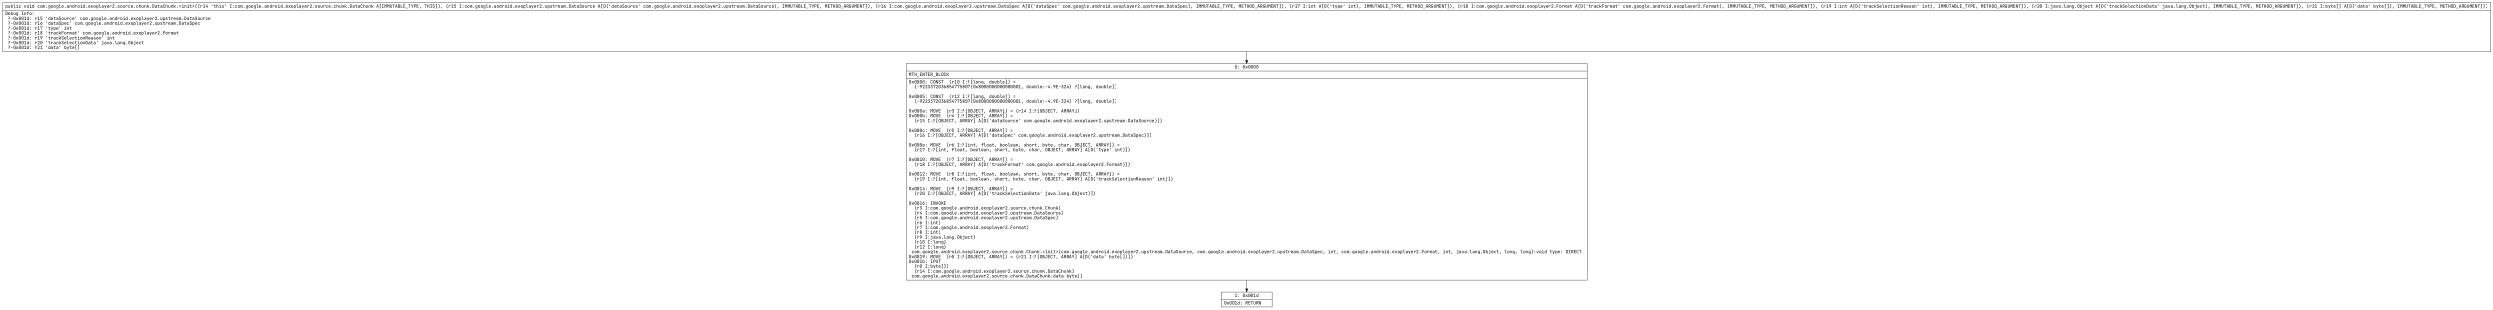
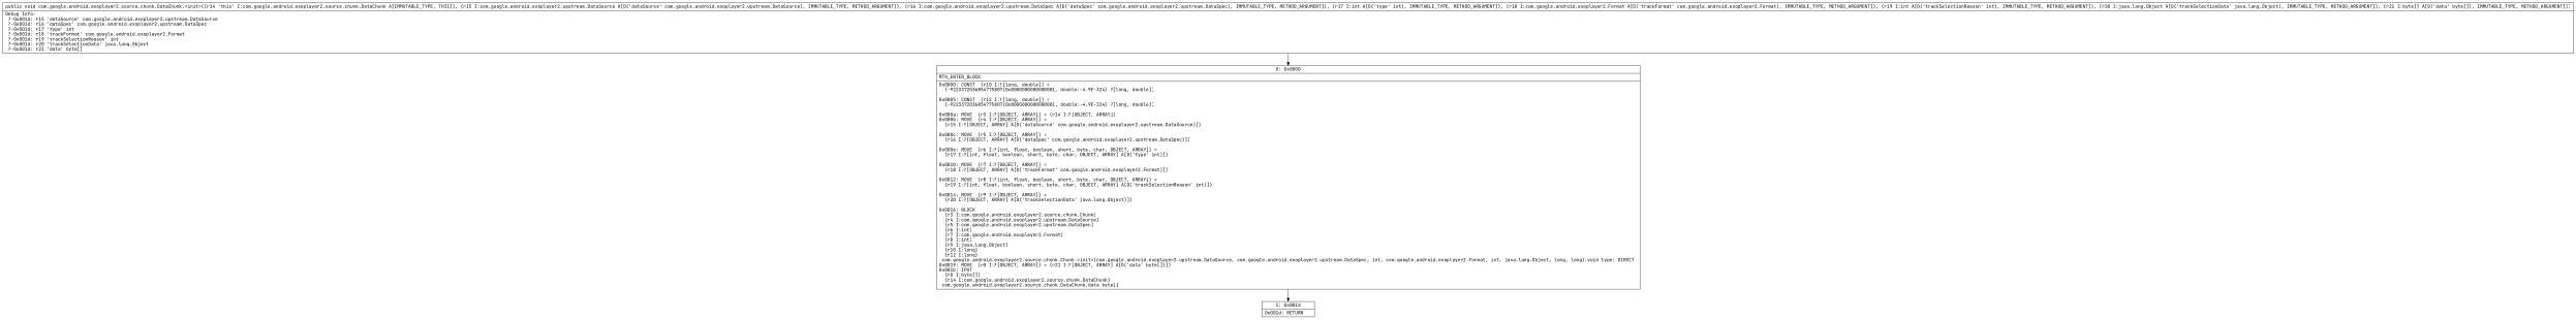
  digraph {
    fontname="JetBrains Mono"
    node [shape=record fontname="JetBrains Mono"]
    edge [fontname="JetBrains Mono"]
-   n1 [label="{0\:\ 0x0000|MTH_ENTER_BLOCK\l|0x0000: CONST  (r10 I:?[long, double]) = \l  (\-9223372036854775807(0x8000000000000001, double:\-4.9E\-324) ?[long, double])\l \l0x0005: CONST  (r12 I:?[long, double]) = \l  (\-9223372036854775807(0x8000000000000001, double:\-4.9E\-324) ?[long, double])\l \l0x000a: MOVE  (r3 I:?[OBJECT, ARRAY]) = (r14 I:?[OBJECT, ARRAY]) \l0x000b: MOVE  (r4 I:?[OBJECT, ARRAY]) = \l  (r15 I:?[OBJECT, ARRAY] A[D('dataSource' com.google.android.exoplayer2.upstream.DataSource)])\l \l0x000c: MOVE  (r5 I:?[OBJECT, ARRAY]) = \l  (r16 I:?[OBJECT, ARRAY] A[D('dataSpec' com.google.android.exoplayer2.upstream.DataSpec)])\l \l0x000e: MOVE  (r6 I:?[int, float, boolean, short, byte, char, OBJECT, ARRAY]) = \l  (r17 I:?[int, float, boolean, short, byte, char, OBJECT, ARRAY] A[D('type' int)])\l \l0x0010: MOVE  (r7 I:?[OBJECT, ARRAY]) = \l  (r18 I:?[OBJECT, ARRAY] A[D('trackFormat' com.google.android.exoplayer2.Format)])\l \l0x0012: MOVE  (r8 I:?[int, float, boolean, short, byte, char, OBJECT, ARRAY]) = \l  (r19 I:?[int, float, boolean, short, byte, char, OBJECT, ARRAY] A[D('trackSelectionReason' int)])\l \l0x0014: MOVE  (r9 I:?[OBJECT, ARRAY]) = \l  (r20 I:?[OBJECT, ARRAY] A[D('trackSelectionData' java.lang.Object)])\l \l0x0016: INVOKE  \l  (r3 I:com.google.android.exoplayer2.source.chunk.Chunk)\l  (r4 I:com.google.android.exoplayer2.upstream.DataSource)\l  (r5 I:com.google.android.exoplayer2.upstream.DataSpec)\l  (r6 I:int)\l  (r7 I:com.google.android.exoplayer2.Format)\l  (r8 I:int)\l  (r9 I:java.lang.Object)\l  (r10 I:long)\l  (r12 I:long)\l com.google.android.exoplayer2.source.chunk.Chunk.\<init\>(com.google.android.exoplayer2.upstream.DataSource, com.google.android.exoplayer2.upstream.DataSpec, int, com.google.android.exoplayer2.Format, int, java.lang.Object, long, long):void type: DIRECT \l0x0019: MOVE  (r0 I:?[OBJECT, ARRAY]) = (r21 I:?[OBJECT, ARRAY] A[D('data' byte[])]) \l0x001b: IPUT  \l  (r0 I:byte[])\l  (r14 I:com.google.android.exoplayer2.source.chunk.DataChunk)\l com.google.android.exoplayer2.source.chunk.DataChunk.data byte[] \l}"]
+   n1 [label="{0\:\ 0x0000|MTH_ENTER_BLOCK\l|0x0000: CONST  (r10 I:?[long, double]) = \l  (\-9223372036854775807(0x8000000000000001, double:\-4.9E\-324) ?[long, double])\l \l0x0005: CONST  (r12 I:?[long, double]) = \l  (\-9223372036854775807(0x8000000000000001, double:\-4.9E\-324) ?[long, double])\l \l0x000a: MOVE  (r3 I:?[OBJECT, ARRAY]) = (r14 I:?[OBJECT, ARRAY]) \l0x000b: MOVE  (r4 I:?[OBJECT, ARRAY]) = \l  (r15 I:?[OBJECT, ARRAY] A[D('dataSource' com.google.android.exoplayer2.upstream.DataSource)])\l \l0x000c: MOVE  (r5 I:?[OBJECT, ARRAY]) = \l  (r16 I:?[OBJECT, ARRAY] A[D('dataSpec' com.google.android.exoplayer2.upstream.DataSpec)])\l \l0x000e: MOVE  (r6 I:?[int, float, boolean, short, byte, char, OBJECT, ARRAY]) = \l  (r17 I:?[int, float, boolean, short, byte, char, OBJECT, ARRAY] A[D('type' int)])\l \l0x0010: MOVE  (r7 I:?[OBJECT, ARRAY]) = \l  (r18 I:?[OBJECT, ARRAY] A[D('trackFormat' com.google.android.exoplayer2.Format)])\l \l0x0012: MOVE  (r8 I:?[int, float, boolean, short, byte, char, OBJECT, ARRAY]) = \l  (r19 I:?[int, float, boolean, short, byte, char, OBJECT, ARRAY] A[D('trackSelectionReason' int)])\l \l0x0014: MOVE  (r9 I:?[OBJECT, ARRAY]) = \l  (r20 I:?[OBJECT, ARRAY] A[D('trackSelectionData' java.lang.Object)])\l \l0x0016: BLOCK  \l  (r3 I:com.google.android.exoplayer2.source.chunk.Chunk)\l  (r4 I:com.google.android.exoplayer2.upstream.DataSource)\l  (r5 I:com.google.android.exoplayer2.upstream.DataSpec)\l  (r6 I:int)\l  (r7 I:com.google.android.exoplayer2.Format)\l  (r8 I:int)\l  (r9 I:java.lang.Object)\l  (r10 I:long)\l  (r12 I:long)\l com.google.android.exoplayer2.source.chunk.Chunk.\<init\>(com.google.android.exoplayer2.upstream.DataSource, com.google.android.exoplayer2.upstream.DataSpec, int, com.google.android.exoplayer2.Format, int, java.lang.Object, long, long):void type: DIRECT \l0x0019: MOVE  (r0 I:?[OBJECT, ARRAY]) = (r21 I:?[OBJECT, ARRAY] A[D('data' byte[])]) \l0x001b: IPUT  \l  (r0 I:byte[])\l  (r14 I:com.google.android.exoplayer2.source.chunk.DataChunk)\l com.google.android.exoplayer2.source.chunk.DataChunk.data byte[] \l}"]
    n2 [label="{1\:\ 0x001d|0x001d: RETURN   \l}"]
    n3 [label="{public void com.google.android.exoplayer2.source.chunk.DataChunk.\<init\>((r14 'this' I:com.google.android.exoplayer2.source.chunk.DataChunk A[IMMUTABLE_TYPE, THIS]), (r15 I:com.google.android.exoplayer2.upstream.DataSource A[D('dataSource' com.google.android.exoplayer2.upstream.DataSource), IMMUTABLE_TYPE, METHOD_ARGUMENT]), (r16 I:com.google.android.exoplayer2.upstream.DataSpec A[D('dataSpec' com.google.android.exoplayer2.upstream.DataSpec), IMMUTABLE_TYPE, METHOD_ARGUMENT]), (r17 I:int A[D('type' int), IMMUTABLE_TYPE, METHOD_ARGUMENT]), (r18 I:com.google.android.exoplayer2.Format A[D('trackFormat' com.google.android.exoplayer2.Format), IMMUTABLE_TYPE, METHOD_ARGUMENT]), (r19 I:int A[D('trackSelectionReason' int), IMMUTABLE_TYPE, METHOD_ARGUMENT]), (r20 I:java.lang.Object A[D('trackSelectionData' java.lang.Object), IMMUTABLE_TYPE, METHOD_ARGUMENT]), (r21 I:byte[] A[D('data' byte[]), IMMUTABLE_TYPE, METHOD_ARGUMENT]))  | Debug Info:\l  ?\-0x001d: r15 'dataSource' com.google.android.exoplayer2.upstream.DataSource\l  ?\-0x001d: r16 'dataSpec' com.google.android.exoplayer2.upstream.DataSpec\l  ?\-0x001d: r17 'type' int\l  ?\-0x001d: r18 'trackFormat' com.google.android.exoplayer2.Format\l  ?\-0x001d: r19 'trackSelectionReason' int\l  ?\-0x001d: r20 'trackSelectionData' java.lang.Object\l  ?\-0x001d: r21 'data' byte[]\l}"]
    n1 -> n2
    n3 -> n1
  }
